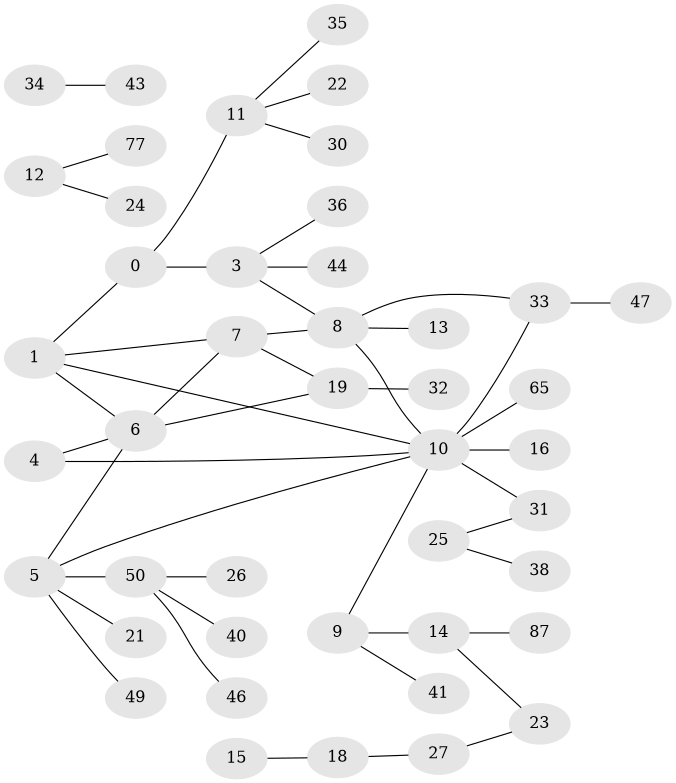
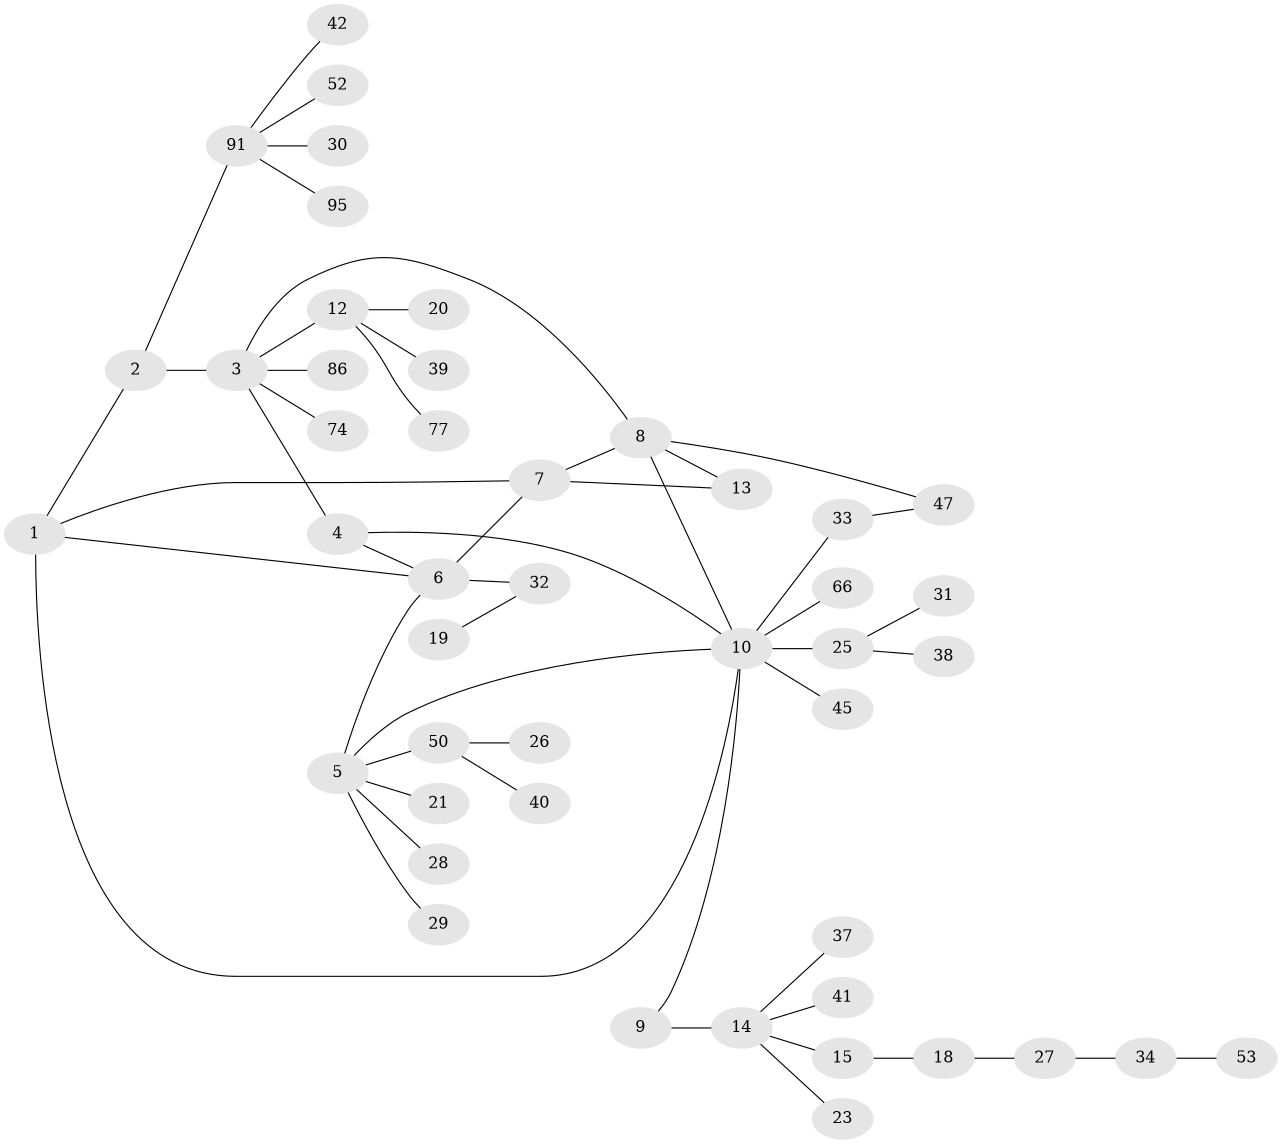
  graph {
    rankdir=LR
    node [color=gray90 style=filled]
    1
-   2 [label=0]
+   2
    6
    7
    10
    3
-   11
+   11 [label=91]
    19
    8
    33
-   16
+   16 [label=66]
    25
-   45 [label=65]
+   45
    4
    12
-   36
-   44
-   22
+   36 [label=86]
+   44 [label=74]
+   22 [label=52]
    30
-   35
+   35 [label=95]
+   42
    13
    n23 [label=77]
-   24
+   24 [label=20]
+   39
    5
    n27 [label=50]
    21
-   29 [label=49]
+   28
+   29
    26
    40
-   46
    32
    47
    9
    14
    41
    15
    23
-   37 [label=87]
+   37
    31
    38
    18
    27
    34
-   43
+   43 [label=53]
    1 -- 2
    1 -- 6
    1 -- 7
    1 -- 10
    2 -- 3
    2 -- 11
    6 -- 7
-   6 -- 19
-   7 -- 19
+   6 -- 32
+   7 -- 13
    7 -- 8
    10 -- 33
    10 -- 16
-   10 -- 31
+   10 -- 25
    10 -- 45
    3 -- 8
+   3 -- 4
+   3 -- 12
    3 -- 36
    3 -- 44
    11 -- 22
    11 -- 30
    11 -- 35
+   11 -- 42
    19 -- 32
    8 -- 10
-   8 -- 33
+   8 -- 47
    8 -- 13
    33 -- 47
    25 -- 31
    25 -- 38
    4 -- 6
    4 -- 10
    12 -- n23
    12 -- 24
+   12 -- 39
    5 -- 6
    5 -- 10
    5 -- n27
    5 -- 21
+   5 -- 28
    5 -- 29
    n27 -- 26
    n27 -- 40
-   n27 -- 46
    9 -- 10
    9 -- 14
-   9 -- 41
+   14 -- 41
+   14 -- 15
    14 -- 23
    14 -- 37
    15 -- 18
    18 -- 27
-   27 -- 23
+   27 -- 34
    34 -- 43
  }
